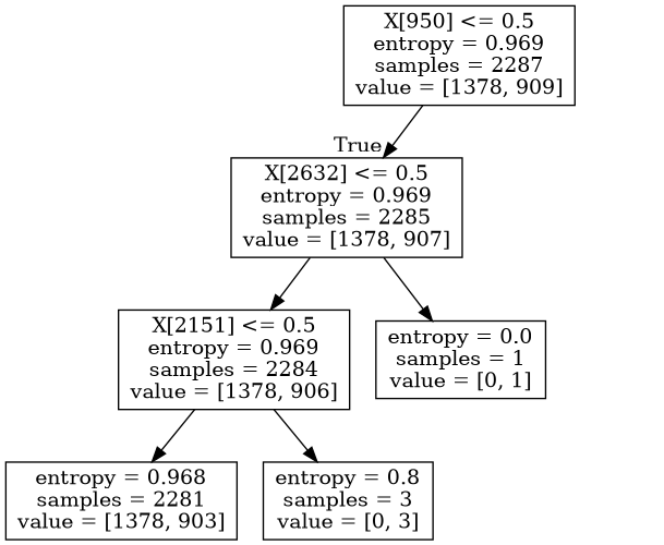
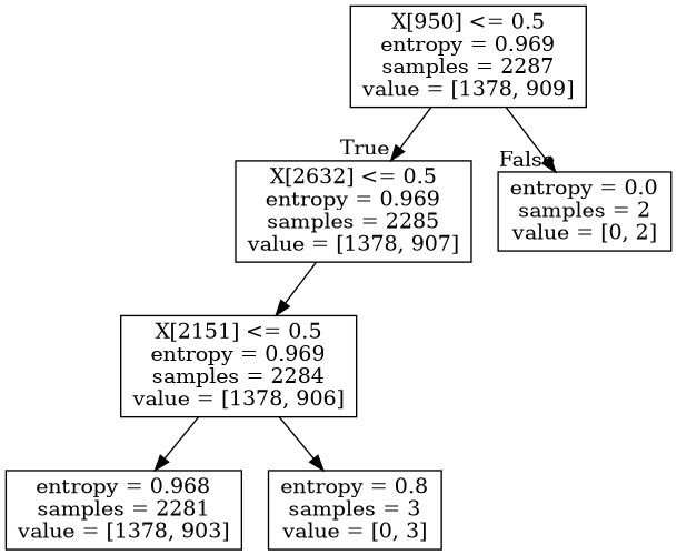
  digraph {
    node [shape=box]
    n1 [label="X[950] <= 0.5\nentropy = 0.969\nsamples = 2287\nvalue = [1378, 909]"]
    n2 [label="X[2632] <= 0.5\nentropy = 0.969\nsamples = 2285\nvalue = [1378, 907]"]
+   n3 [label="entropy = 0.0\nsamples = 2\nvalue = [0, 2]"]
    n4 [label="X[2151] <= 0.5\nentropy = 0.969\nsamples = 2284\nvalue = [1378, 906]"]
-   n5 [label="entropy = 0.0\nsamples = 1\nvalue = [0, 1]"]
    n6 [label="entropy = 0.968\nsamples = 2281\nvalue = [1378, 903]"]
    n7 [label="entropy = 0.8\nsamples = 3\nvalue = [0, 3]"]
    n1 -> n2 [headlabel=True labelangle=45 labeldistance=2.5]
+   n1 -> n3 [headlabel=False labelangle=-45 labeldistance=2.5]
    n2 -> n4
-   n2 -> n5
    n4 -> n6
    n4 -> n7
  }
